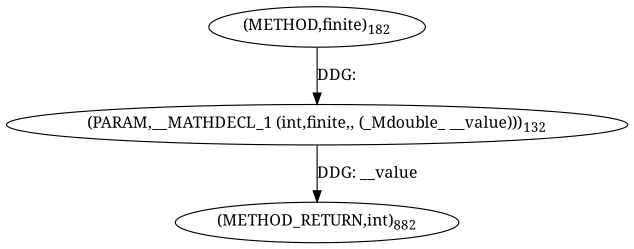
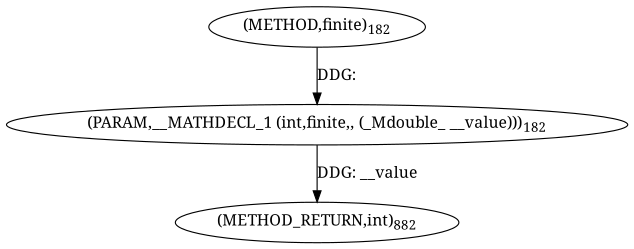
  digraph {
    fontname="Noto Serif"
    node [fontname="Noto Serif"]
    edge [fontname="Noto Serif"]
    n1 [label=<(METHOD,finite)<SUB>182</SUB>>]
-   n2 [label=<(PARAM,__MATHDECL_1 (int,finite,, (_Mdouble_ __value)))<SUB>132</SUB>>]
+   n2 [label=<(PARAM,__MATHDECL_1 (int,finite,, (_Mdouble_ __value)))<SUB>182</SUB>>]
    n3 [label=<(METHOD_RETURN,int)<SUB>882</SUB>>]
    n1 -> n2 [label="DDG: "]
    n2 -> n3 [label="DDG: __value"]
  }
